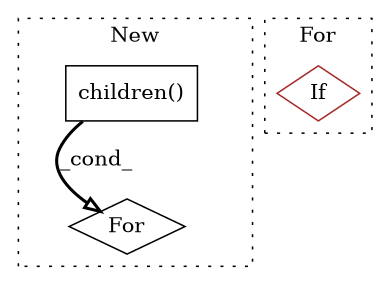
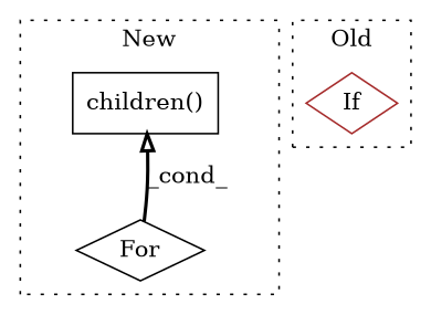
  digraph {
    node [shape=diamond color=black]
    n1 [a=75 l=12 label="children()" s=22019 shape=box]
    n2 [a=107 l="4,121" label=For s="22073,22089"]
    n3 [a=96 l=3 label=If s=21463 color=brown]
    subgraph cluster_1 {
      label=New
      style=dotted
      n1
      n2
    }
    subgraph cluster_2 {
-     label=For
+     label=Old
      style=dotted
      n3
    }
-   n1 -> n2 [label=_cond_ style=bold arrowhead=onormal]
+   n2 -> n1 [label=_cond_ style=bold arrowhead=onormal]
  }
